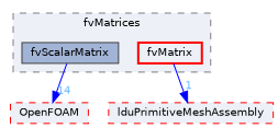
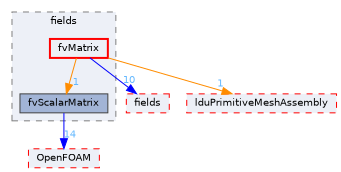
  digraph {
    compound=true
    node [color=red fillcolor="#edf0f7" fontname=Helvetica fontsize=10 shape=box style="filled,dashed"]
    edge [color=blue fontcolor=steelblue1 fontname=Helvetica fontsize=10 headlabel=1 labeldistance=1.5 labelfontname=Helvetica labelfontsize=10]
    n1 [color=grey25 fillcolor="#a2b4d6" height=0.2 label=fvScalarMatrix style=filled width=0.4]
    n2 [height=0.2 label=fvMatrix style="filled,bold" width=0.4]
    n3 [height=0.2 label=OpenFOAM width=0.4]
+   n4 [height=0.2 label=fields width=0.4]
    n5 [height=0.2 label=lduPrimitiveMeshAssembly width=0.4]
    subgraph cluster_1 {
      bgcolor="#edf0f7"
      fontname=Helvetica
      fontsize=10
-     label=fvMatrices
+     label=fields
      pencolor=grey50
      style="filled,dashed"
      n1
      n2
    }
    n1 -> n3 [headlabel=14]
-   n2 -> n5
+   n2 -> n1 [color=darkorange]
+   n2 -> n4 [headlabel=10]
+   n2 -> n5 [color=darkorange]
  }
